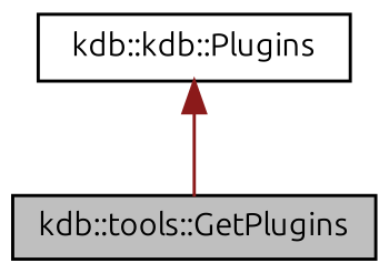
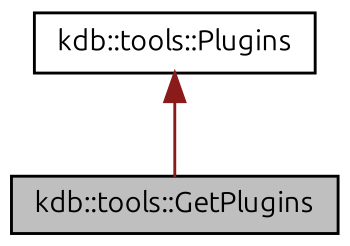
  digraph {
    fontname=Ubuntu
    node [color=black fontname=Ubuntu fontsize=10 shape=record style=filled]
    n1 [fillcolor=grey75 fontcolor=black height=0.2 label="kdb::tools::GetPlugins" width=0.4]
-   n2 [fillcolor=white height=0.2 label="kdb::kdb::Plugins" width=0.4]
+   n2 [fillcolor=white height=0.2 label="kdb::tools::Plugins" width=0.4]
    n2 -> n1 [color=firebrick4 dir=back fontname=Ubuntu fontsize=10 labelfontname=Helvetica labelfontsize=10 style=solid]
  }
